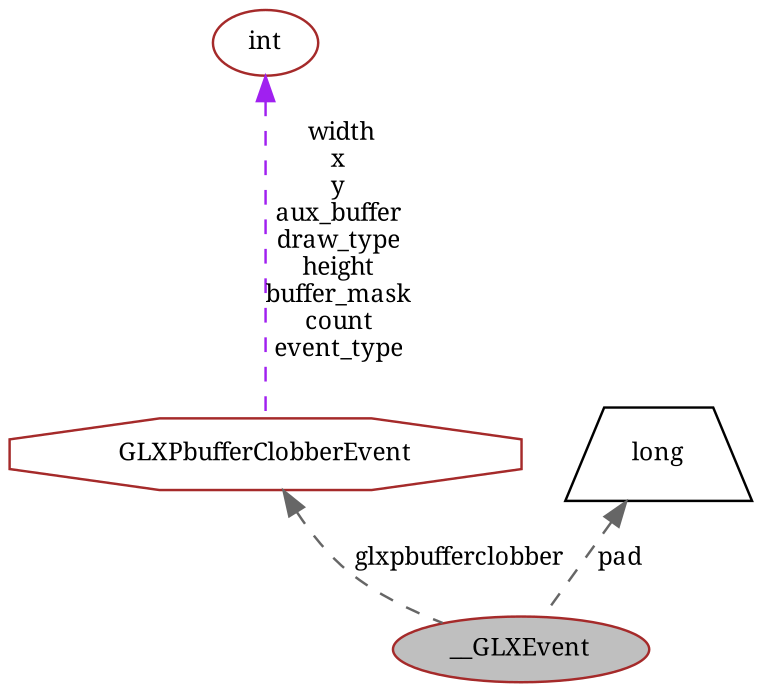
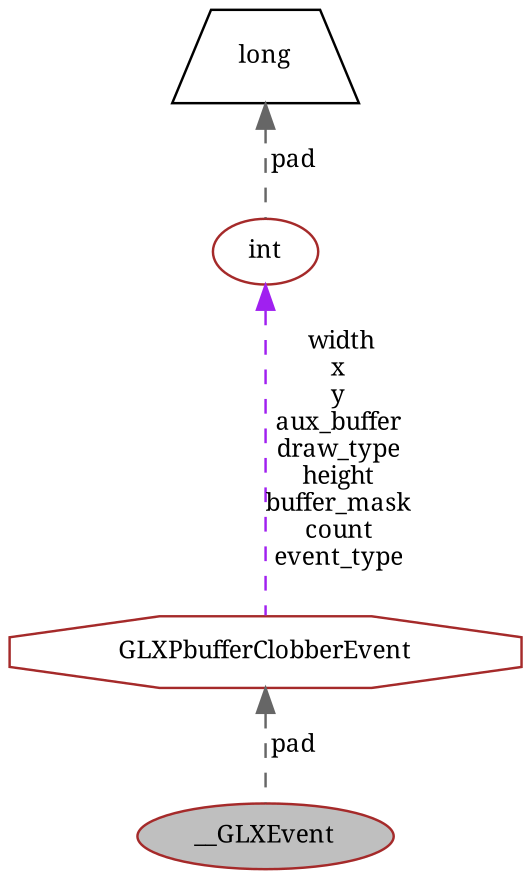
  digraph {
    fontname="Noto Serif"
    node [color=brown fillcolor=white fontname="Noto Serif" fontsize=10 shape=ellipse style=filled]
    edge [color=gray40 dir=back fontname="Noto Serif" fontsize=10 labelfontname=Helvetica labelfontsize=10 style=dashed]
    n1 [fillcolor=grey75 fontcolor=black height=0.2 label=__GLXEvent width=0.4]
    n2 [height=0.2 label=GLXPbufferClobberEvent shape=octagon width=0.4]
    n3 [height=0.2 label=int width=0.4]
    n4 [color=black height=0.2 label=long shape=trapezium width=0.4]
-   n2 -> n1 [label=" glxpbufferclobber"]
+   n2 -> n1 [label=" pad"]
    n3 -> n2 [color=purple label=" width\nx\ny\naux_buffer\ndraw_type\nheight\nbuffer_mask\ncount\nevent_type"]
-   n4 -> n1 [label=" pad"]
+   n4 -> n3 [label=" pad"]
  }
